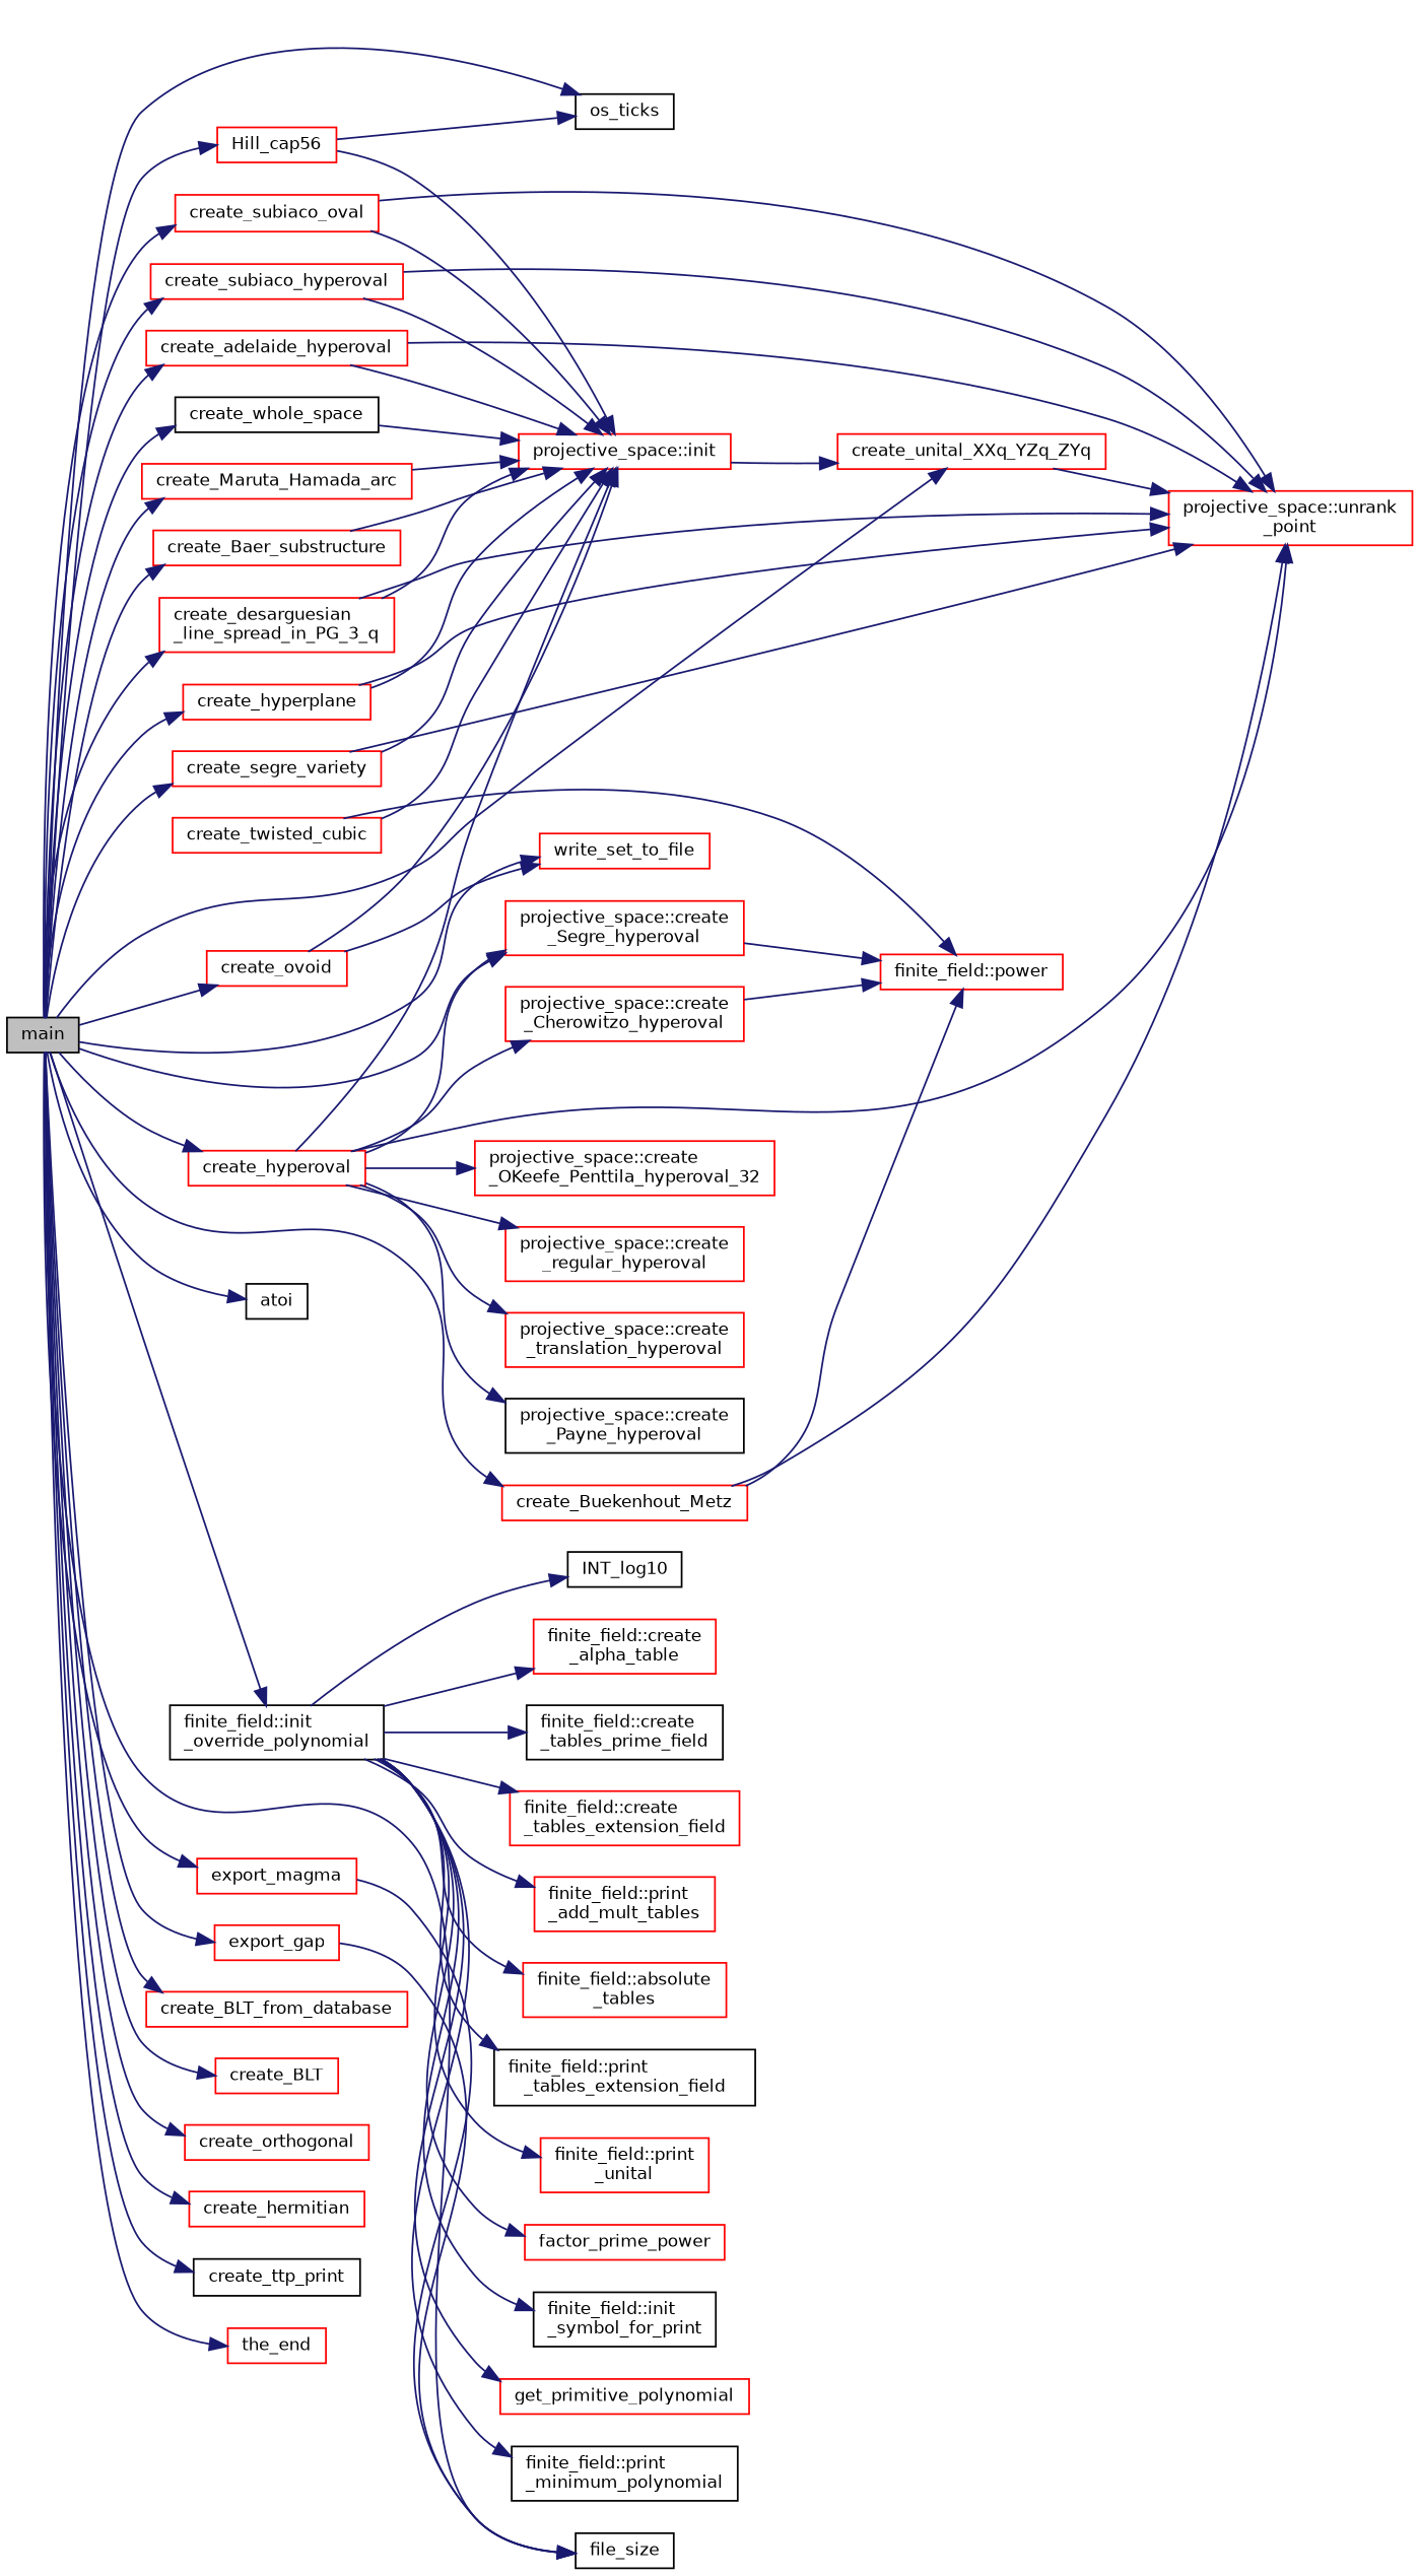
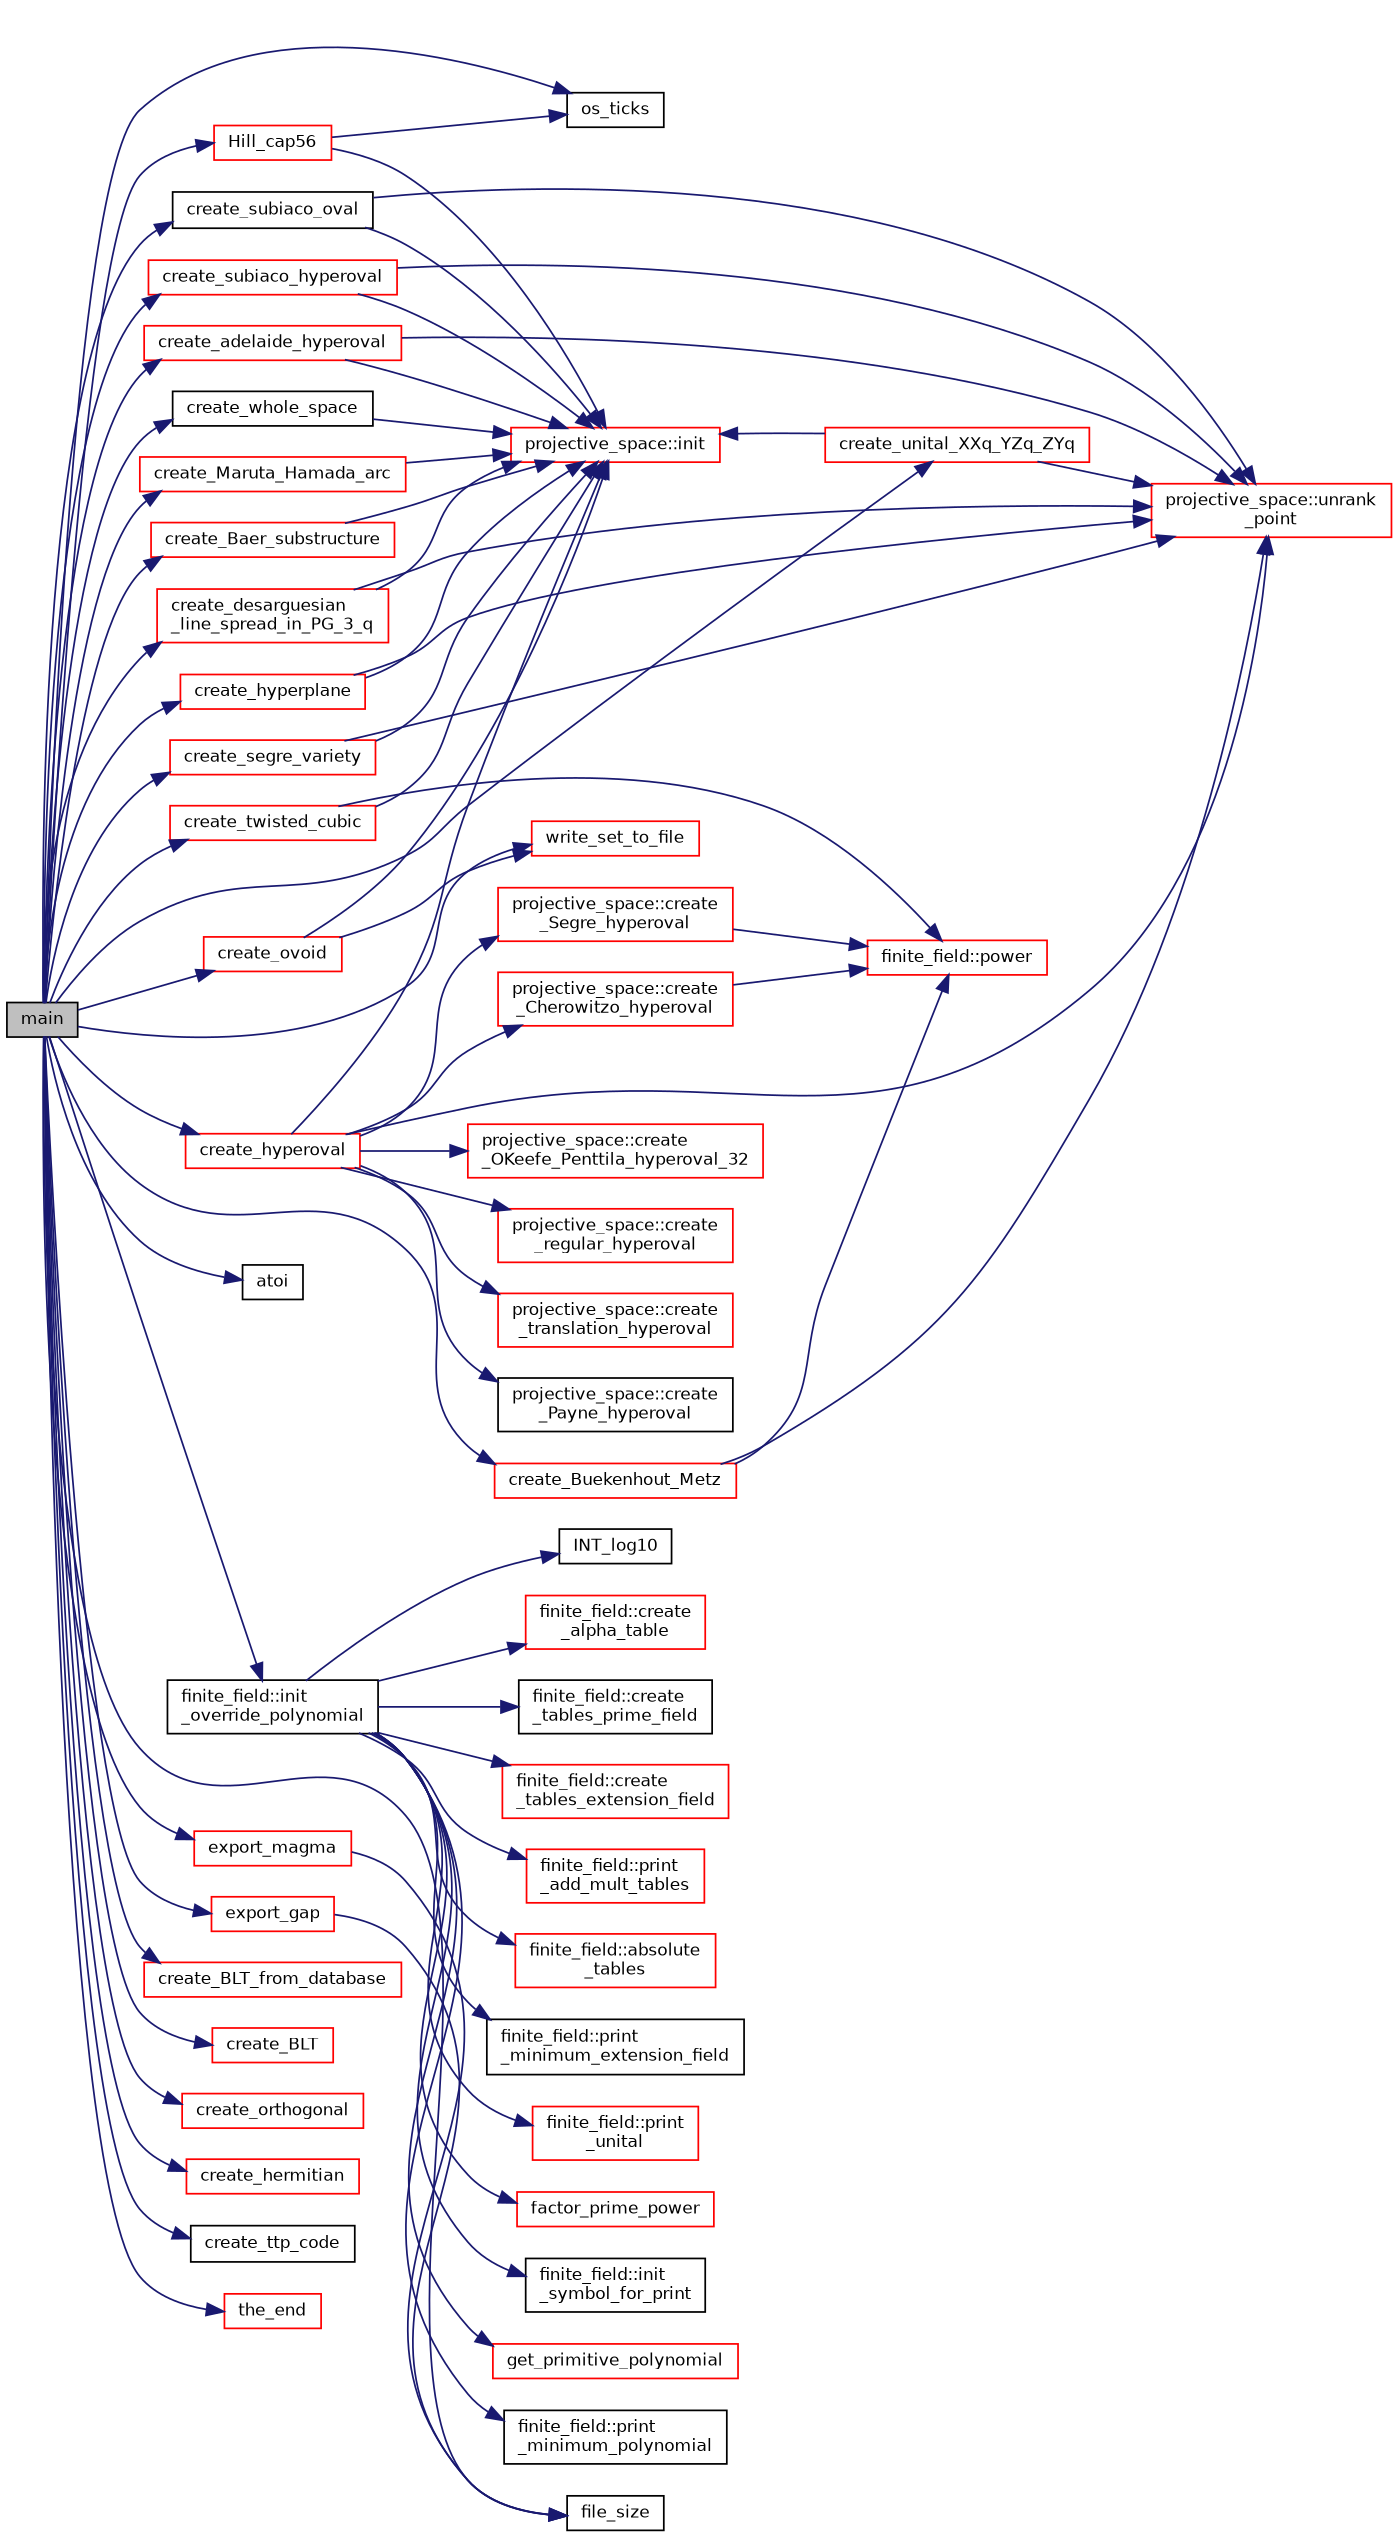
  digraph {
    rankdir=LR
    node [color=red fillcolor=white fontname=Helvetica fontsize=10 shape=record style=filled]
    edge [color=midnightblue fontname=Helvetica fontsize=10 labelfontname=Helvetica labelfontsize=10 style=solid]
    n1 [color=black fillcolor=grey75 fontcolor=black height=0.2 label=main width=0.4]
    n2 [color=black height=0.2 label=os_ticks width=0.4]
    n3 [color=black height=0.2 label=atoi width=0.4]
    n4 [color=black height=0.2 label="finite_field::init\l_override_polynomial" width=0.4]
    n5 [height=0.2 label=create_hyperoval width=0.4]
    n6 [height=0.2 label=export_magma width=0.4]
    n7 [color=black height=0.2 label=file_size width=0.4]
    n8 [height=0.2 label=export_gap width=0.4]
-   n9 [height=0.2 label=create_subiaco_oval width=0.4]
+   n9 [color=black height=0.2 label=create_subiaco_oval width=0.4]
    n10 [height=0.2 label=create_subiaco_hyperoval width=0.4]
    n11 [height=0.2 label=create_adelaide_hyperoval width=0.4]
    n12 [height=0.2 label=create_BLT_from_database width=0.4]
    n13 [height=0.2 label=create_BLT width=0.4]
    n14 [height=0.2 label=create_ovoid width=0.4]
    n15 [height=0.2 label=write_set_to_file width=0.4]
    n16 [height=0.2 label=create_Baer_substructure width=0.4]
    n17 [height=0.2 label=create_orthogonal width=0.4]
    n18 [height=0.2 label=create_hermitian width=0.4]
    n19 [height=0.2 label=create_twisted_cubic width=0.4]
    n20 [height=0.2 label=Hill_cap56 width=0.4]
-   n21 [color=black height=0.2 label=create_ttp_print width=0.4]
+   n21 [color=black height=0.2 label=create_ttp_code width=0.4]
    n22 [height=0.2 label=create_unital_XXq_YZq_ZYq width=0.4]
    n23 [height=0.2 label="create_desarguesian\l_line_spread_in_PG_3_q" width=0.4]
    n24 [height=0.2 label=create_Buekenhout_Metz width=0.4]
    n25 [color=black height=0.2 label=create_whole_space width=0.4]
    n26 [height=0.2 label=create_hyperplane width=0.4]
    n27 [height=0.2 label=create_segre_variety width=0.4]
    n28 [height=0.2 label=create_Maruta_Hamada_arc width=0.4]
    n29 [height=0.2 label=the_end width=0.4]
    n30 [height=0.2 label=factor_prime_power width=0.4]
    n31 [color=black height=0.2 label="finite_field::init\l_symbol_for_print" width=0.4]
    n32 [height=0.2 label=get_primitive_polynomial width=0.4]
    n33 [color=black height=0.2 label="finite_field::print\l_minimum_polynomial" width=0.4]
    n34 [color=black height=0.2 label=INT_log10 width=0.4]
    n35 [height=0.2 label="finite_field::create\l_alpha_table" width=0.4]
    n36 [color=black height=0.2 label="finite_field::create\l_tables_prime_field" width=0.4]
    n37 [height=0.2 label="finite_field::create\l_tables_extension_field" width=0.4]
    n38 [height=0.2 label="finite_field::print\l_add_mult_tables" width=0.4]
    n39 [height=0.2 label="finite_field::absolute\l_tables" width=0.4]
-   n40 [color=black height=0.2 label="finite_field::print\l_tables_extension_field" width=0.4]
+   n40 [color=black height=0.2 label="finite_field::print\l_minimum_extension_field" width=0.4]
    n41 [height=0.2 label="finite_field::print\l_unital" width=0.4]
    n42 [height=0.2 label="projective_space::init" width=0.4]
    n43 [height=0.2 label="projective_space::create\l_translation_hyperoval" width=0.4]
    n44 [height=0.2 label="projective_space::create\l_Segre_hyperoval" width=0.4]
    n45 [color=black height=0.2 label="projective_space::create\l_Payne_hyperoval" width=0.4]
    n46 [height=0.2 label="projective_space::create\l_Cherowitzo_hyperoval" width=0.4]
    n47 [height=0.2 label="projective_space::create\l_OKeefe_Penttila_hyperoval_32" width=0.4]
    n48 [height=0.2 label="projective_space::create\l_regular_hyperoval" width=0.4]
    n49 [height=0.2 label="projective_space::unrank\l_point" width=0.4]
    n50 [height=0.2 label="finite_field::power" width=0.4]
    n1 -> n2
    n1 -> n3
    n1 -> n4
    n1 -> n5
    n1 -> n6
    n1 -> n7
    n1 -> n8
    n1 -> n9
    n1 -> n10
    n1 -> n11
    n1 -> n12
    n1 -> n13
    n1 -> n14
    n1 -> n15
    n1 -> n16
    n1 -> n17
    n1 -> n18
-   n1 -> n44
+   n1 -> n19
    n1 -> n20
    n1 -> n21
    n1 -> n22
    n1 -> n23
    n1 -> n24
    n1 -> n25
    n1 -> n26
    n1 -> n27
    n1 -> n28
    n1 -> n29
    n4 -> n30
    n4 -> n31
    n4 -> n32
    n4 -> n33
    n4 -> n34
    n4 -> n35
    n4 -> n36
    n4 -> n37
    n4 -> n38
    n4 -> n39
    n4 -> n40
    n4 -> n41
    n5 -> n42
    n5 -> n43
    n5 -> n44
    n5 -> n45
    n5 -> n46
    n5 -> n47
    n5 -> n48
    n5 -> n49
    n6 -> n7
    n8 -> n7
    n9 -> n42
    n9 -> n49
    n10 -> n42
    n10 -> n49
    n11 -> n42
    n11 -> n49
    n14 -> n15
    n14 -> n42
    n16 -> n42
    n19 -> n42
    n19 -> n50
    n20 -> n2
    n20 -> n42
-   n42 -> n22
+   n22 -> n42
    n22 -> n49
    n23 -> n42
    n23 -> n49
    n24 -> n49
    n24 -> n50
    n25 -> n42
    n26 -> n42
    n26 -> n49
    n27 -> n42
    n27 -> n49
    n28 -> n42
    n44 -> n50
    n46 -> n50
  }
